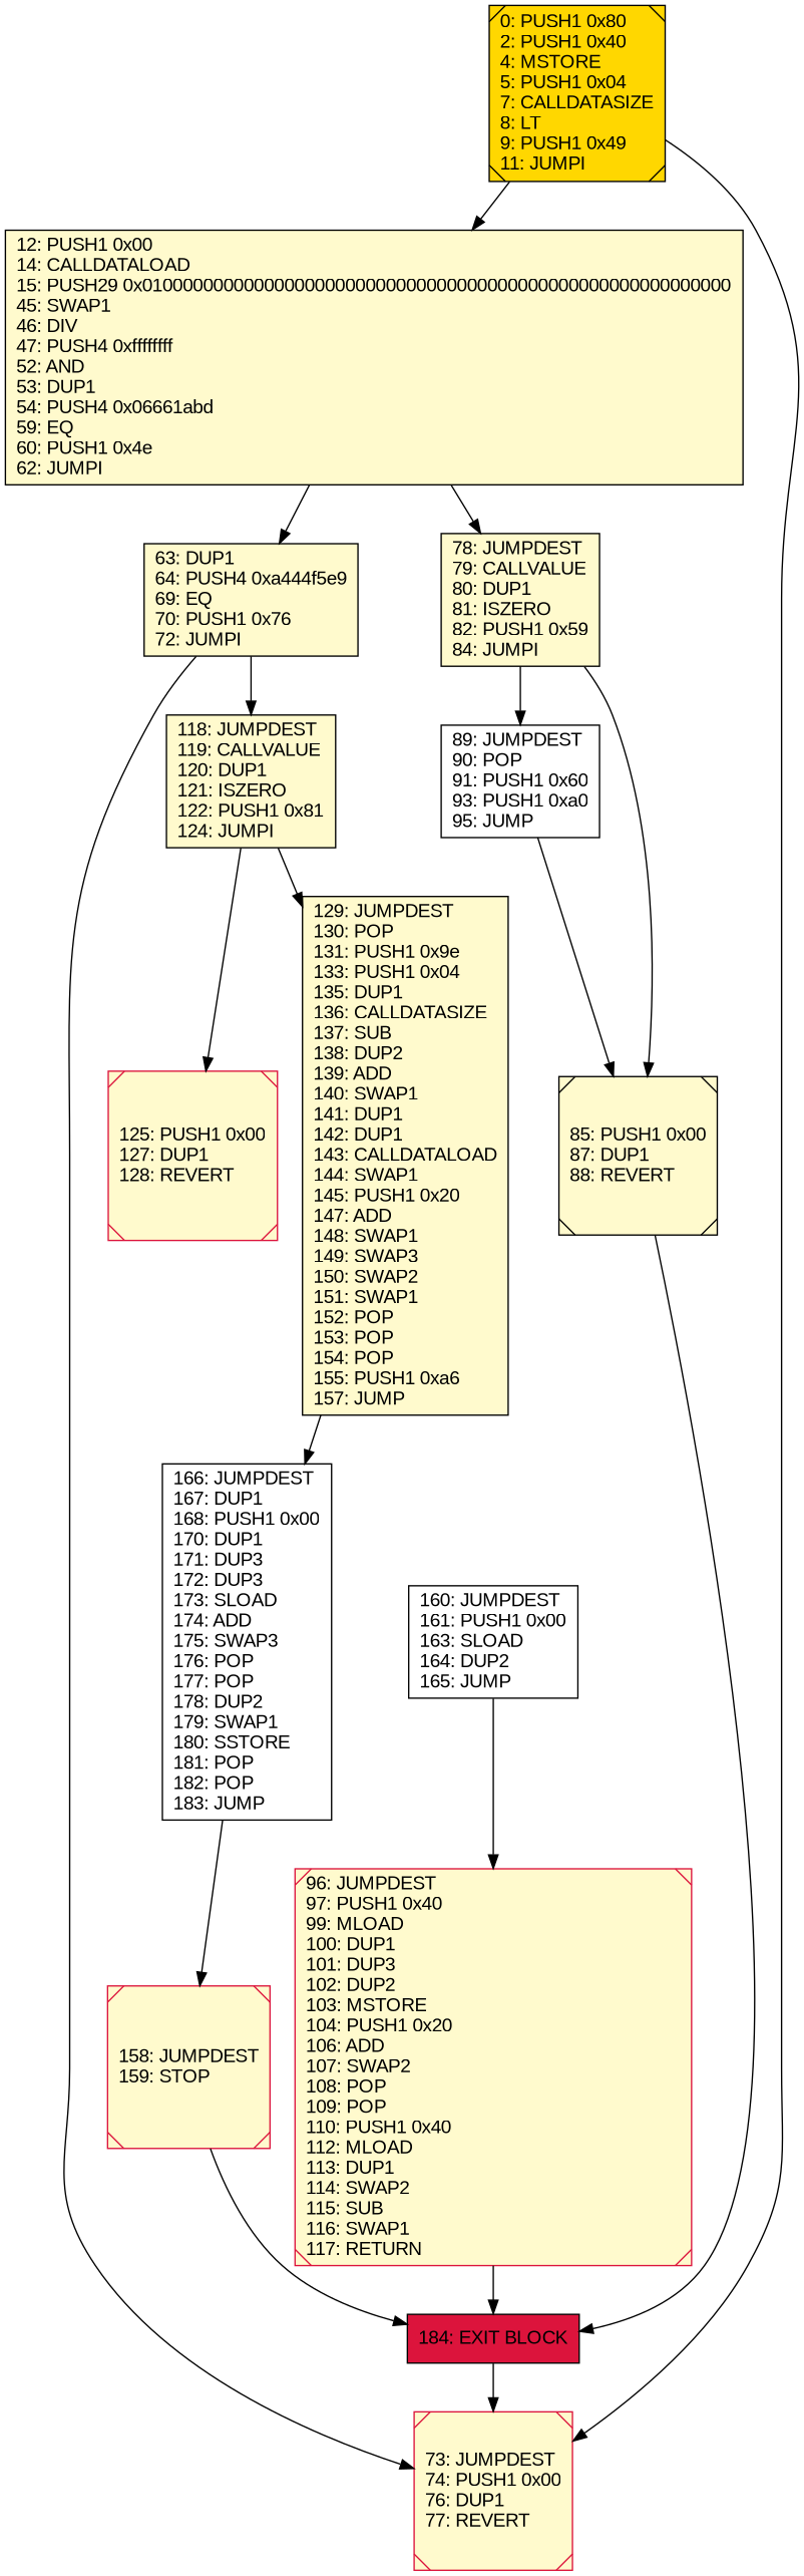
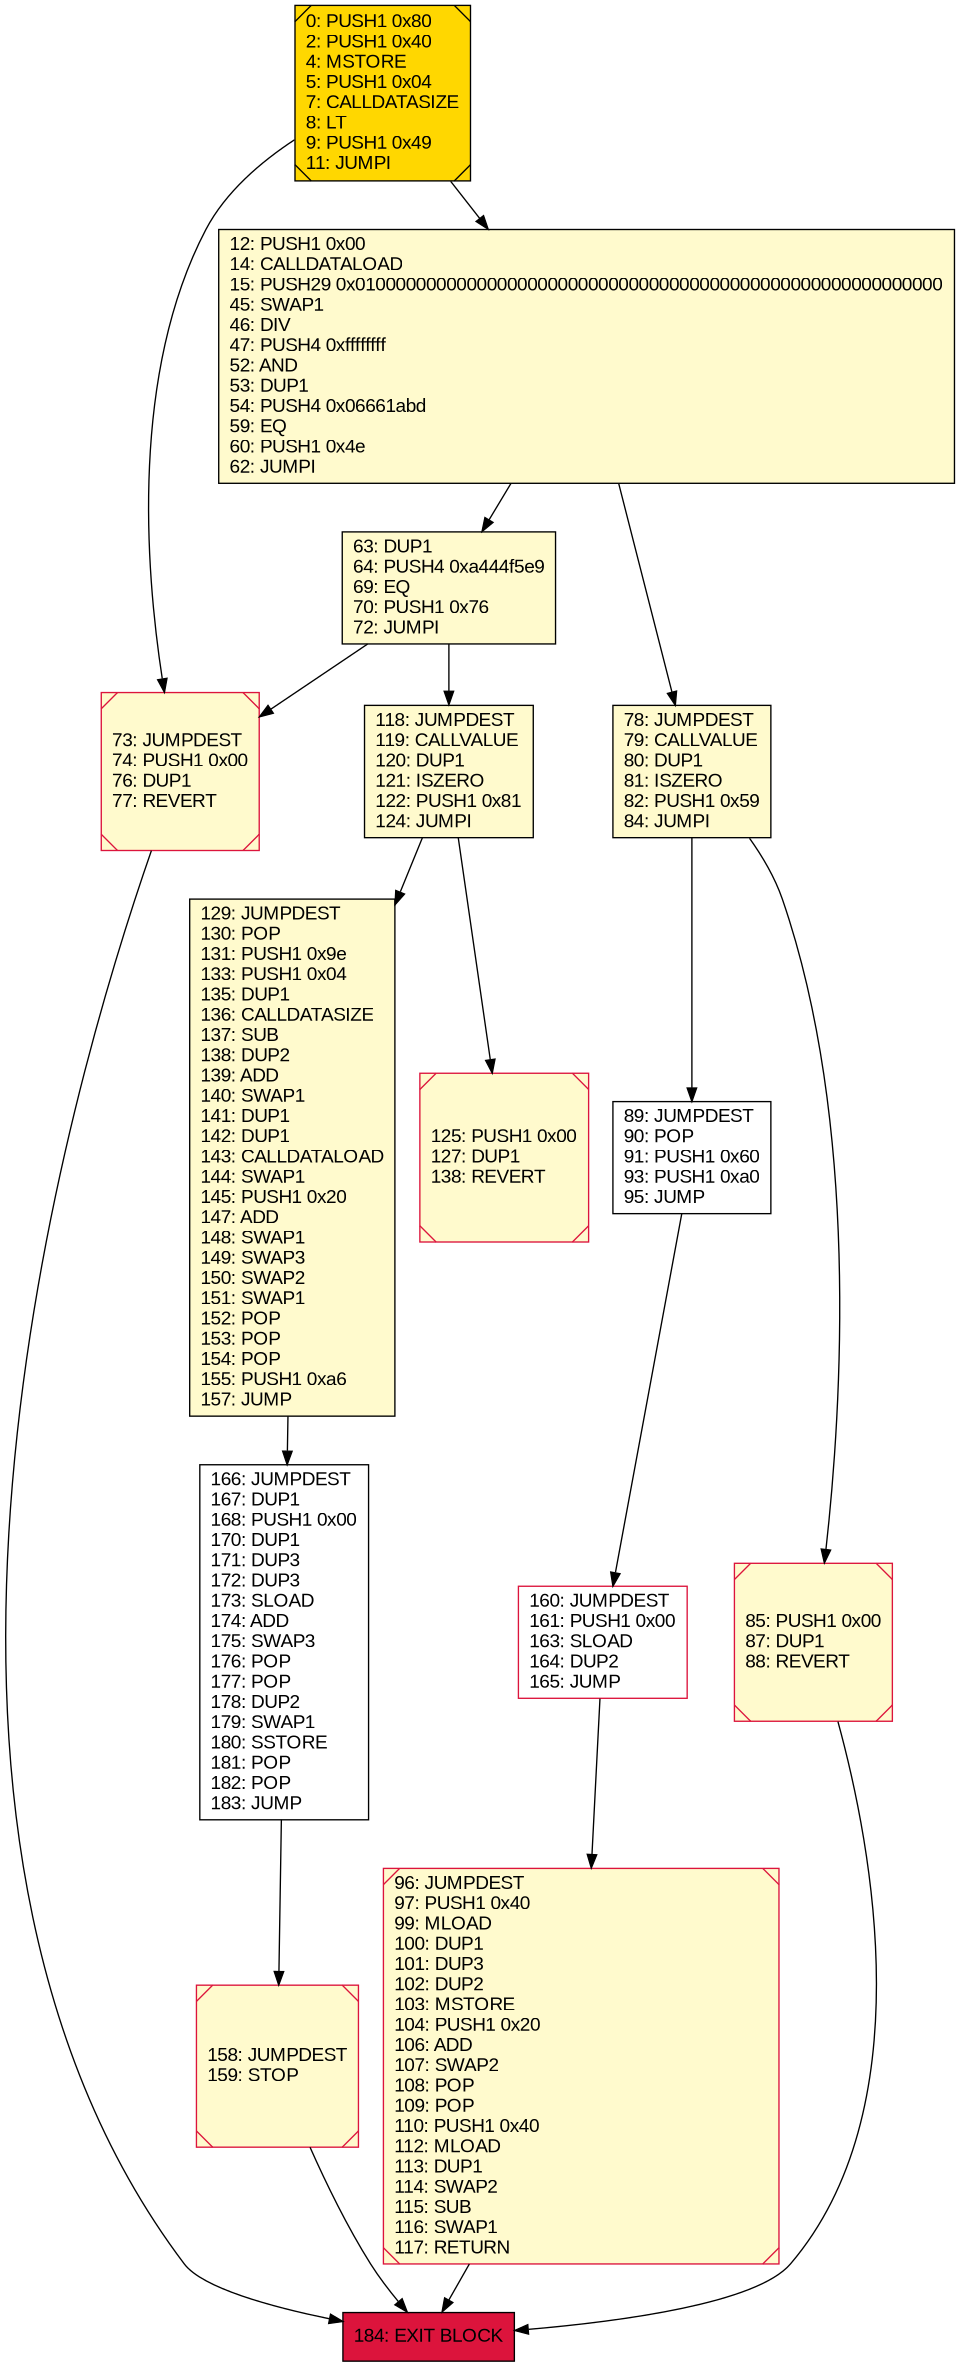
  digraph {
    rankdir=UD
    node [color=black fillcolor=lemonchiffon fontcolor=black fontname=arial shape=box style=filled]
    n1 [fillcolor=gold label="0: PUSH1 0x80\l2: PUSH1 0x40\l4: MSTORE\l5: PUSH1 0x04\l7: CALLDATASIZE\l8: LT\l9: PUSH1 0x49\l11: JUMPI\l" shape=Msquare]
    n2 [label="12: PUSH1 0x00\l14: CALLDATALOAD\l15: PUSH29 0x0100000000000000000000000000000000000000000000000000000000\l45: SWAP1\l46: DIV\l47: PUSH4 0xffffffff\l52: AND\l53: DUP1\l54: PUSH4 0x06661abd\l59: EQ\l60: PUSH1 0x4e\l62: JUMPI\l"]
    n3 [color=crimson label="73: JUMPDEST\l74: PUSH1 0x00\l76: DUP1\l77: REVERT\l" shape=Msquare]
    n4 [label="78: JUMPDEST\l79: CALLVALUE\l80: DUP1\l81: ISZERO\l82: PUSH1 0x59\l84: JUMPI\l"]
    n5 [label="63: DUP1\l64: PUSH4 0xa444f5e9\l69: EQ\l70: PUSH1 0x76\l72: JUMPI\l"]
    n6 [fillcolor=crimson label="184: EXIT BLOCK\l"]
    n7 [fillcolor=white label="89: JUMPDEST\l90: POP\l91: PUSH1 0x60\l93: PUSH1 0xa0\l95: JUMP\l"]
-   n8 [label="85: PUSH1 0x00\l87: DUP1\l88: REVERT\l" shape=Msquare]
+   n8 [color=crimson label="85: PUSH1 0x00\l87: DUP1\l88: REVERT\l" shape=Msquare]
    n9 [label="118: JUMPDEST\l119: CALLVALUE\l120: DUP1\l121: ISZERO\l122: PUSH1 0x81\l124: JUMPI\l"]
    n10 [color=crimson label="158: JUMPDEST\l159: STOP\l" shape=Msquare]
    n11 [fillcolor=white label="166: JUMPDEST\l167: DUP1\l168: PUSH1 0x00\l170: DUP1\l171: DUP3\l172: DUP3\l173: SLOAD\l174: ADD\l175: SWAP3\l176: POP\l177: POP\l178: DUP2\l179: SWAP1\l180: SSTORE\l181: POP\l182: POP\l183: JUMP\l"]
-   n12 [fillcolor=white label="160: JUMPDEST\l161: PUSH1 0x00\l163: SLOAD\l164: DUP2\l165: JUMP\l"]
+   n12 [color=crimson fillcolor=white label="160: JUMPDEST\l161: PUSH1 0x00\l163: SLOAD\l164: DUP2\l165: JUMP\l"]
    n13 [color=crimson label="96: JUMPDEST\l97: PUSH1 0x40\l99: MLOAD\l100: DUP1\l101: DUP3\l102: DUP2\l103: MSTORE\l104: PUSH1 0x20\l106: ADD\l107: SWAP2\l108: POP\l109: POP\l110: PUSH1 0x40\l112: MLOAD\l113: DUP1\l114: SWAP2\l115: SUB\l116: SWAP1\l117: RETURN\l" shape=Msquare]
    n14 [label="129: JUMPDEST\l130: POP\l131: PUSH1 0x9e\l133: PUSH1 0x04\l135: DUP1\l136: CALLDATASIZE\l137: SUB\l138: DUP2\l139: ADD\l140: SWAP1\l141: DUP1\l142: DUP1\l143: CALLDATALOAD\l144: SWAP1\l145: PUSH1 0x20\l147: ADD\l148: SWAP1\l149: SWAP3\l150: SWAP2\l151: SWAP1\l152: POP\l153: POP\l154: POP\l155: PUSH1 0xa6\l157: JUMP\l"]
-   n15 [color=crimson label="125: PUSH1 0x00\l127: DUP1\l128: REVERT\l" shape=Msquare]
+   n15 [color=crimson label="125: PUSH1 0x00\l127: DUP1\l138: REVERT\l" shape=Msquare]
    n1 -> n2
    n1 -> n3
    n2 -> n4
    n2 -> n5
-   n6 -> n3
+   n3 -> n6
    n4 -> n7
    n4 -> n8
    n5 -> n3
    n5 -> n9
-   n7 -> n8
+   n7 -> n12
    n8 -> n6
    n9 -> n14
    n9 -> n15
    n10 -> n6
    n11 -> n10
    n12 -> n13
    n13 -> n6
    n14 -> n11
  }
